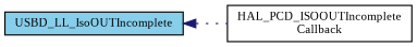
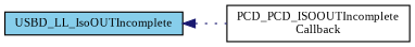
  digraph {
    rankdir=LR
    fontname="Liberation Serif"
    node [color=black fontname="Liberation Serif" fontsize=10 shape=record style=filled]
    n1 [fillcolor=skyblue fontcolor=black height=0.2 label=USBD_LL_IsoOUTIncomplete width=0.4]
-   n2 [fillcolor=white height=0.2 label="HAL_PCD_ISOOUTIncomplete\lCallback" width=0.4]
+   n2 [fillcolor=white height=0.2 label="PCD_PCD_ISOOUTIncomplete\lCallback" width=0.4]
    n1 -> n2 [color=midnightblue dir=back fontname="Liberation Serif" fontsize=10 labelfontname=Helvetica labelfontsize=10 style=dotted]
  }
